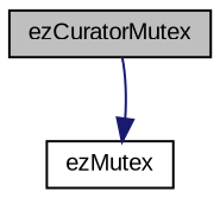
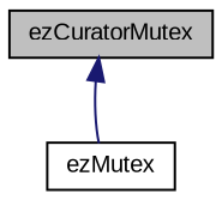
  digraph {
    fontname="Liberation Sans"
    node [color=black fontname="Liberation Sans" fontsize=10 shape=record style=filled]
    n1 [fillcolor=grey75 fontcolor=black height=0.2 label=ezCuratorMutex width=0.4]
    n2 [fillcolor=white height=0.2 label=ezMutex width=0.4]
-   n2 -> n1 [color=midnightblue dir=back fontname="Liberation Sans" fontsize=10 labelfontname=Helvetica labelfontsize=10 style=solid]
+   n1 -> n2 [color=midnightblue dir=back fontname="Liberation Sans" fontsize=10 labelfontname=Helvetica labelfontsize=10 style=solid]
  }
